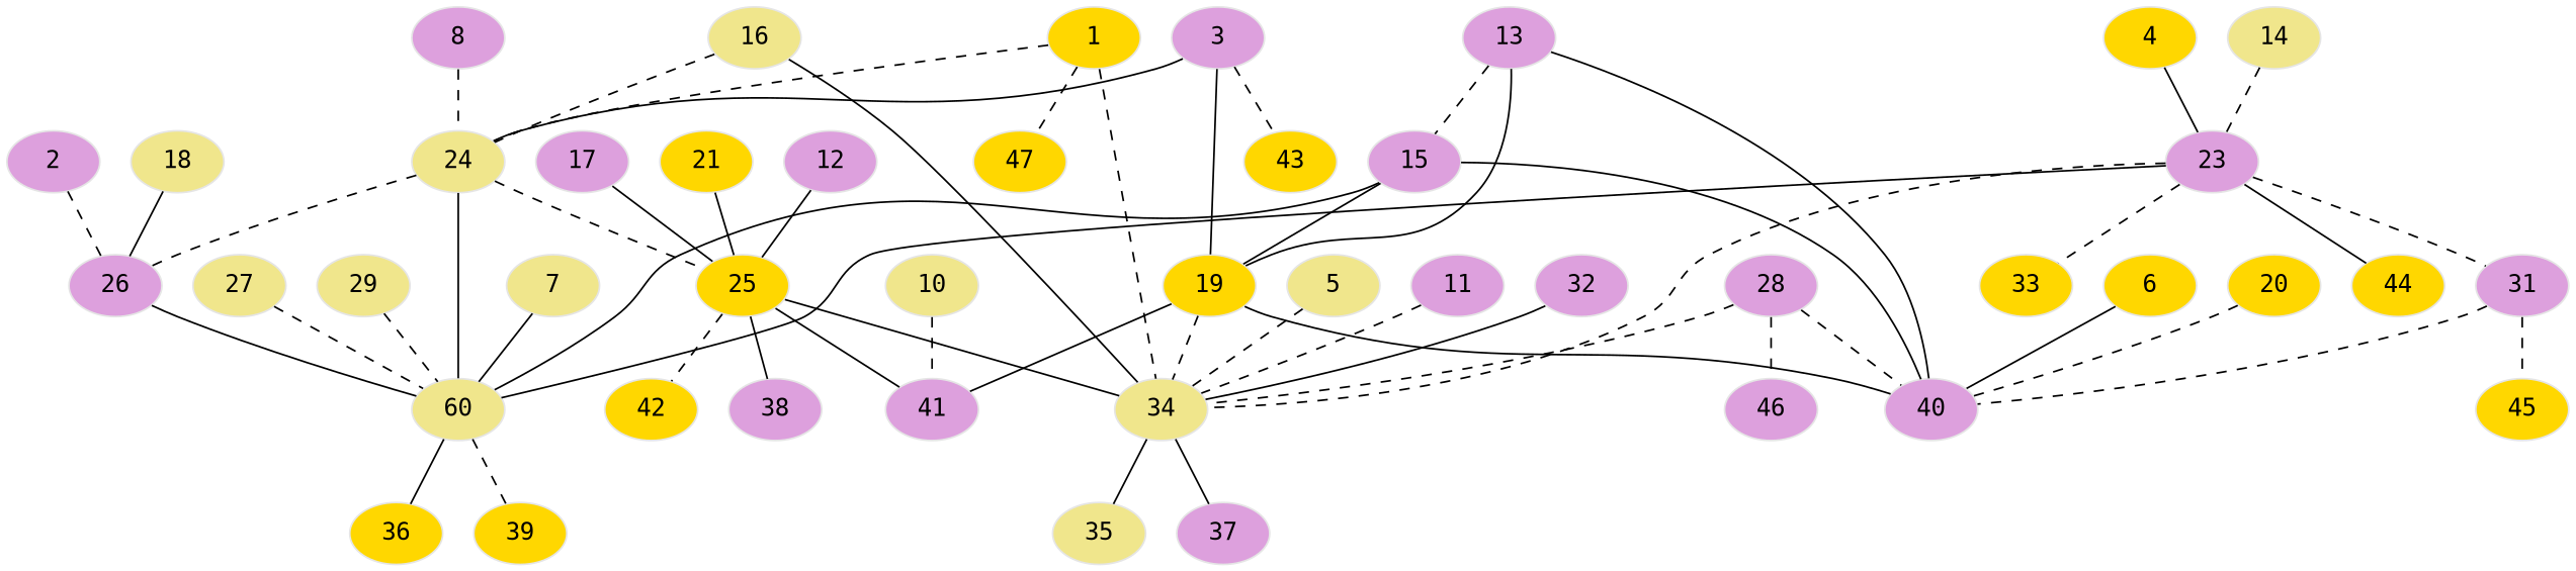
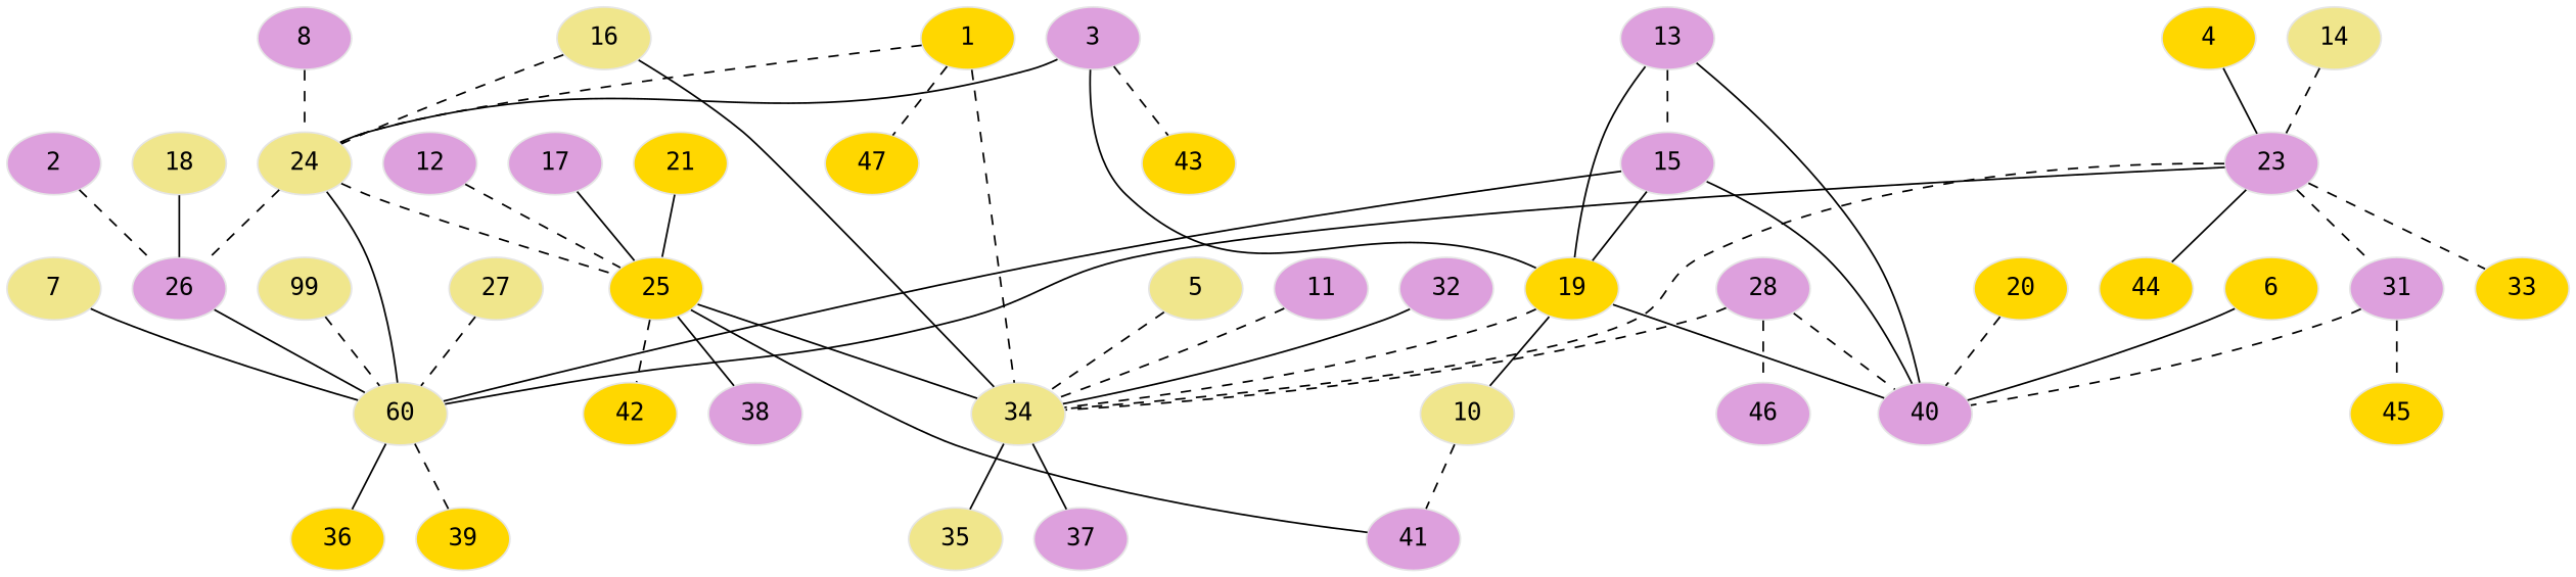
  graph {
    fontname="DejaVu Sans Mono"
    node [color=gray90 fillcolor=plum fontname="DejaVu Sans Mono" style=filled]
    edge [fontname="DejaVu Sans Mono" style=dashed weight=1.0]
    1 [fillcolor=gold]
    24 [fillcolor=khaki]
    34 [fillcolor=khaki]
    47 [fillcolor=gold]
    26
    25 [fillcolor=gold]
    n7 [fillcolor=khaki label=60]
    35 [fillcolor=khaki]
    37
    2
    3
    19 [fillcolor=gold]
    43 [fillcolor=gold]
    40
    41
    38
    42 [fillcolor=gold]
    4 [fillcolor=gold]
    23
    31
    33 [fillcolor=gold]
    44 [fillcolor=gold]
    5 [fillcolor=khaki]
    6 [fillcolor=gold]
    7 [fillcolor=khaki]
    36 [fillcolor=gold]
    39 [fillcolor=gold]
    8
    45 [fillcolor=gold]
    10 [fillcolor=khaki]
    11
    12
    13
    15
    14 [fillcolor=khaki]
    16 [fillcolor=khaki]
    17
    18 [fillcolor=khaki]
    20 [fillcolor=gold]
    21 [fillcolor=gold]
    27 [fillcolor=khaki]
    28
    46
-   29 [fillcolor=khaki]
+   29 [fillcolor=khaki label=99]
    32
    1 -- 24
    1 -- 34 [weight=4.0]
    1 -- 47
    24 -- 26
    24 -- 25
    24 -- n7 [style=solid weight=2.0]
    34 -- 35 [style=solid]
    34 -- 37 [style=solid]
    26 -- n7 [style=solid weight=2.0]
    25 -- 34 [style=solid]
    25 -- 41 [style=solid]
    25 -- 38 [style=solid]
    25 -- 42
    n7 -- 36 [style=solid]
    n7 -- 39
    2 -- 26
    3 -- 24 [style=solid weight=2.0]
    3 -- 19 [style=solid]
    3 -- 43
    19 -- 34
    19 -- 40 [style=solid]
-   19 -- 41 [style=solid]
+   19 -- 10 [style=solid]
    4 -- 23 [style=solid]
    23 -- 34
    23 -- n7 [style=solid]
    23 -- 31 [weight=2.0]
    23 -- 33
    23 -- 44 [style=solid]
    31 -- 40
    31 -- 45
    5 -- 34
    6 -- 40 [style=solid]
    7 -- n7 [style=solid]
    8 -- 24
    10 -- 41
    11 -- 34
-   12 -- 25 [style=solid]
+   12 -- 25
    13 -- 19 [style=solid]
    13 -- 40 [style=solid]
    13 -- 15
    15 -- n7 [style=solid]
    15 -- 19 [style=solid]
    15 -- 40 [style=solid]
    14 -- 23
    16 -- 24
    16 -- 34 [style=solid]
    17 -- 25 [style=solid]
    18 -- 26 [style=solid]
    20 -- 40
    21 -- 25 [style=solid]
    27 -- n7
    28 -- 34
    28 -- 40
    28 -- 46
    29 -- n7
    32 -- 34 [style=solid]
  }
